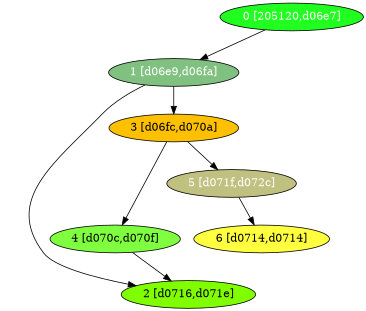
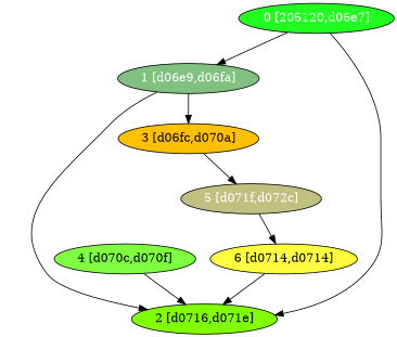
  digraph {
    node [fontcolor="#000000" shape=oval style=filled]
    n1 [fillcolor="#20FF20" fontcolor="#ffffff" label="0 [205120,d06e7]"]
    n2 [fillcolor="#80C080" fontcolor="#ffffff" label="1 [d06e9,d06fa]"]
    n3 [fillcolor="#80FF00" label="2 [d0716,d071e]"]
    n4 [fillcolor="#FFC000" label="3 [d06fc,d070a]"]
    n5 [fillcolor="#80FF40" label="4 [d070c,d070f]"]
    n6 [fillcolor="#C0C080" fontcolor="#ffffff" label="5 [d071f,d072c]"]
    n7 [fillcolor="#FFFF40" label="6 [d0714,d0714]"]
    n1 -> n2
+   n1 -> n3
    n2 -> n3
    n2 -> n4
-   n4 -> n5
    n4 -> n6
    n5 -> n3
    n6 -> n7
+   n7 -> n3
  }
